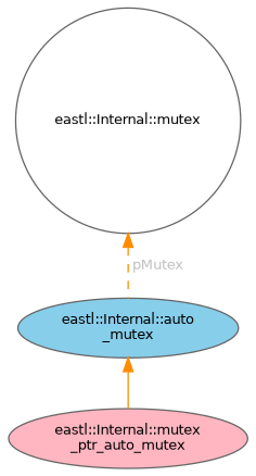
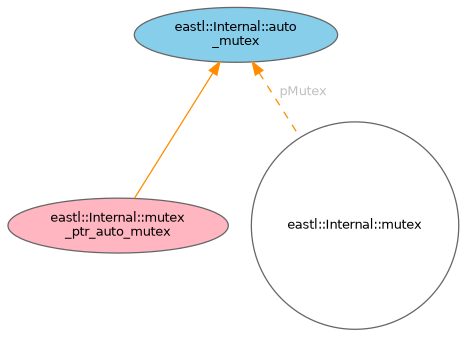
  digraph {
    node [color=gray40 fontname=Helvetica fontsize=10 shape=ellipse style=filled]
    edge [color=darkorange dir=back fontname=Helvetica fontsize=10 labelfontname=Helvetica labelfontsize=10]
    n1 [fillcolor=lightpink fontcolor=black height=0.2 label="eastl::Internal::mutex\l_ptr_auto_mutex" width=0.4]
    n2 [fillcolor=skyblue height=0.2 label="eastl::Internal::auto\l_mutex" width=0.4]
    n3 [fillcolor=white height=0.2 label="eastl::Internal::mutex" shape=circle width=0.4]
    n2 -> n1 [style=solid]
-   n3 -> n2 [fontcolor=grey label=" pMutex" style=dashed]
+   n2 -> n3 [fontcolor=grey label=" pMutex" style=dashed]
  }
